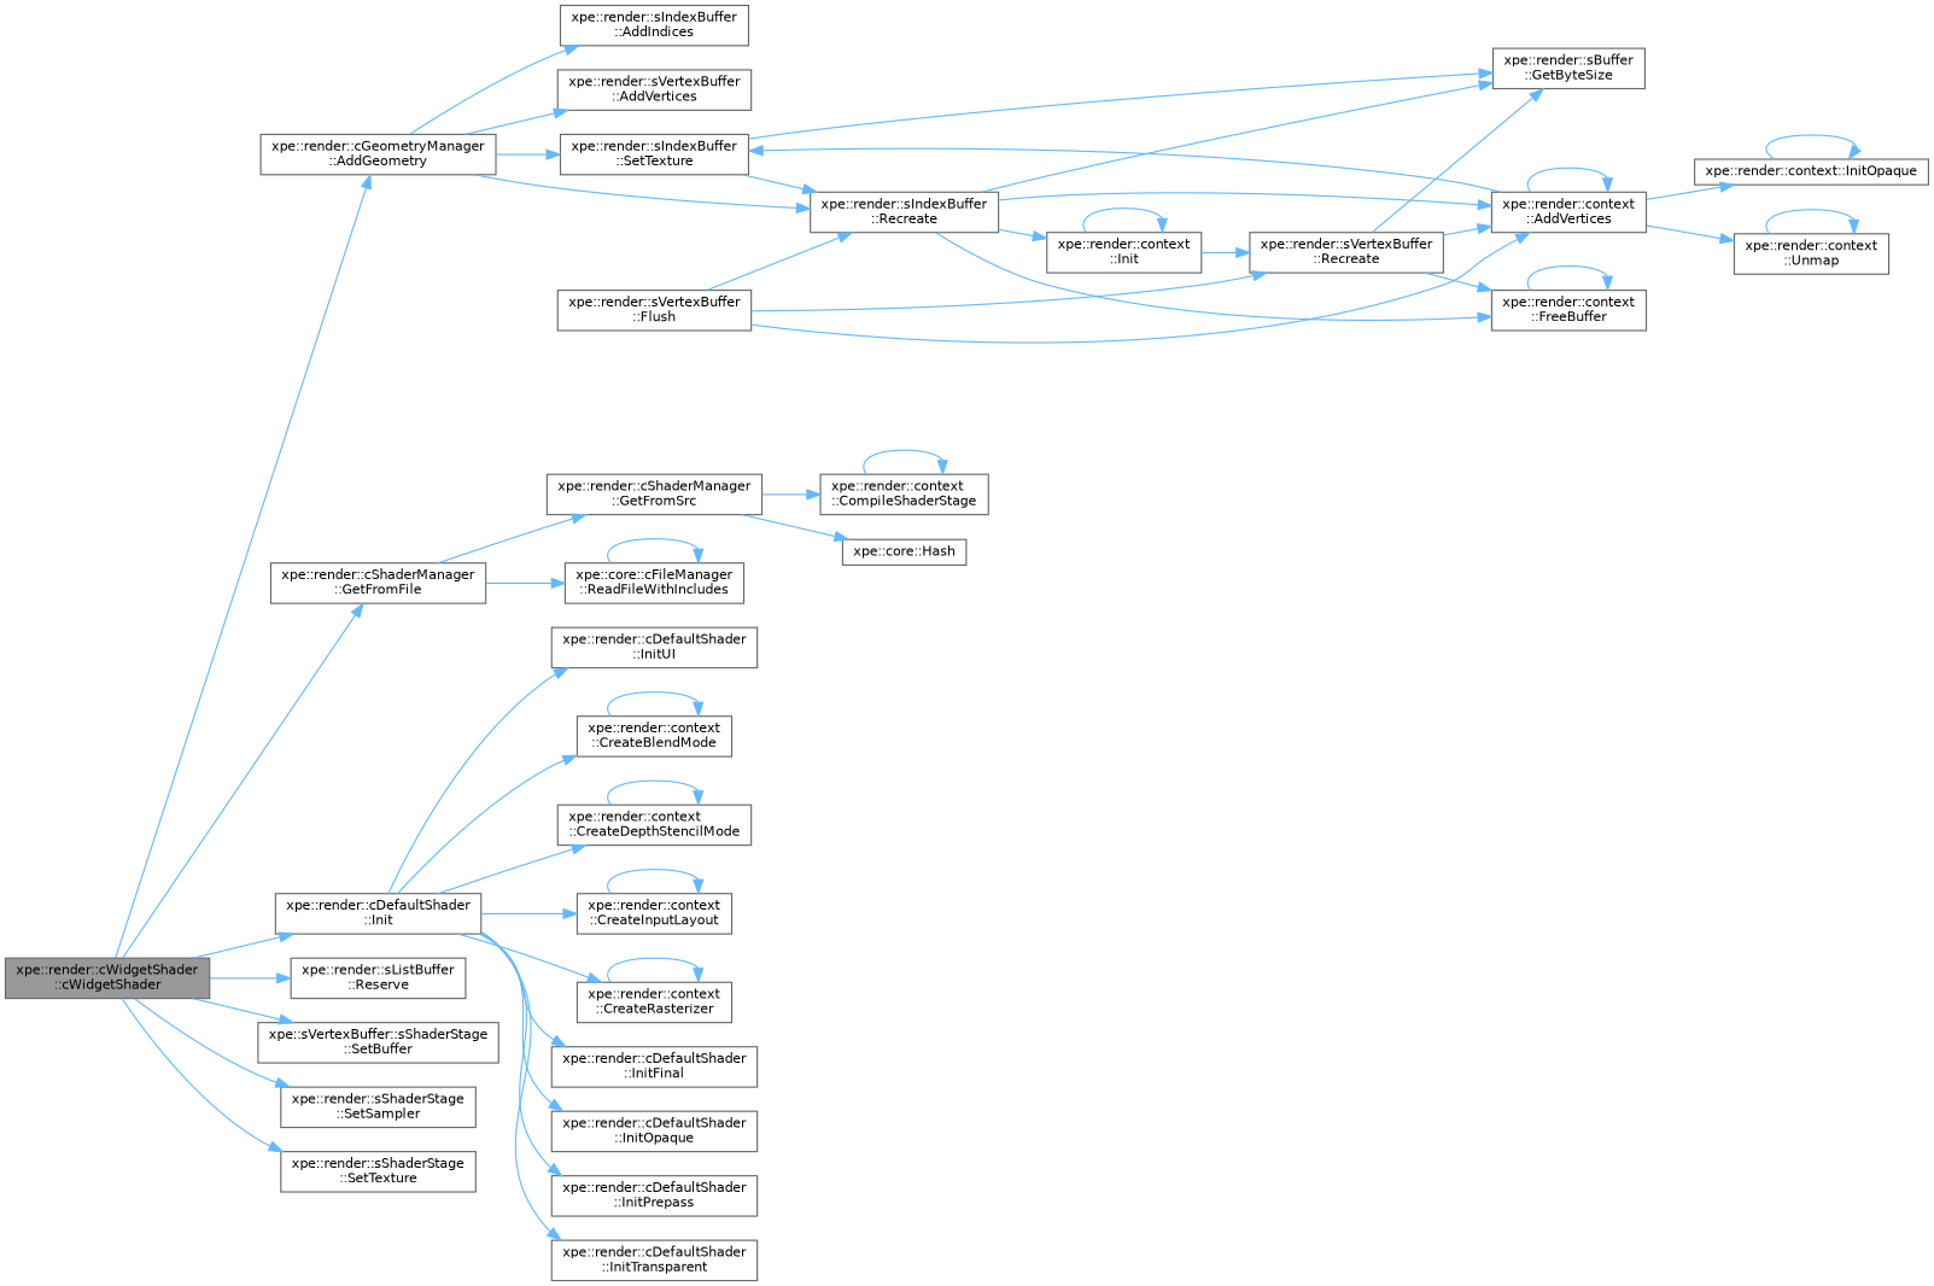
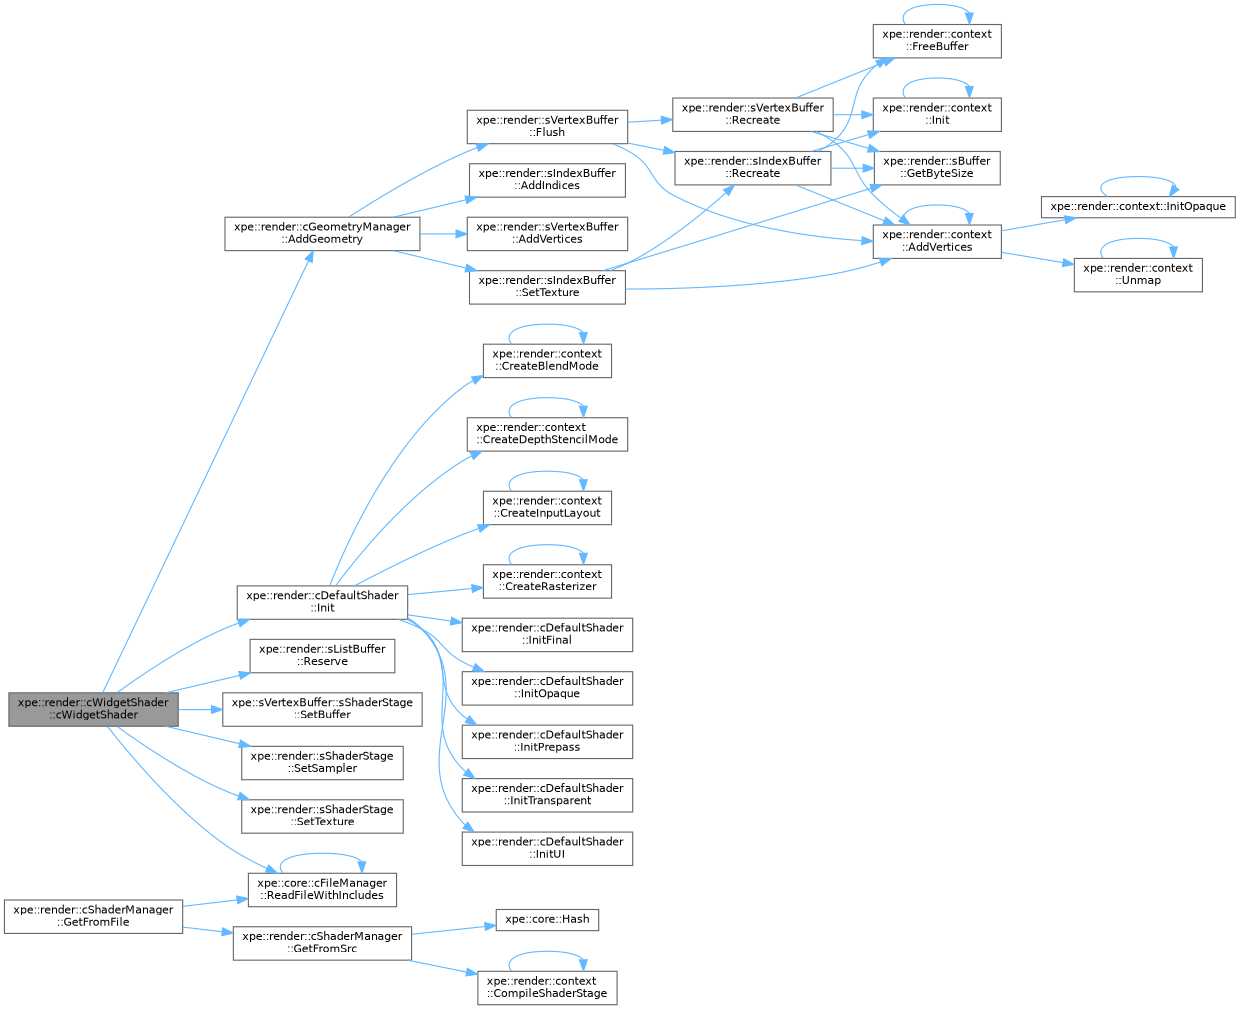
  digraph {
    rankdir=LR
    node [color=grey40 fillcolor=white fontname=Helvetica fontsize=10 shape=box style=filled]
    edge [color=steelblue1 fontname=Helvetica fontsize=10 labelfontname=Helvetica labelfontsize=10 style=solid]
    n1 [color=gray40 fillcolor=grey60 fontcolor=black height=0.2 label="xpe::render::cWidgetShader\l::cWidgetShader" width=0.4]
    n2 [height=0.2 label="xpe::render::cGeometryManager\l::AddGeometry" width=0.4]
    n3 [height=0.2 label="xpe::render::cShaderManager\l::GetFromFile" width=0.4]
    n4 [height=0.2 label="xpe::render::cDefaultShader\l::Init" width=0.4]
    n5 [height=0.2 label="xpe::render::sListBuffer\l::Reserve" width=0.4]
    n6 [height=0.2 label="xpe::sVertexBuffer::sShaderStage\l::SetBuffer" width=0.4]
    n7 [height=0.2 label="xpe::render::sShaderStage\l::SetSampler" width=0.4]
    n8 [height=0.2 label="xpe::render::sShaderStage\l::SetTexture" width=0.4]
    n9 [height=0.2 label="xpe::render::sIndexBuffer\l::AddIndices" width=0.4]
    n10 [height=0.2 label="xpe::render::sVertexBuffer\l::AddVertices" width=0.4]
    n11 [height=0.2 label="xpe::render::sIndexBuffer\l::SetTexture" width=0.4]
    n12 [height=0.2 label="xpe::render::sVertexBuffer\l::Flush" width=0.4]
    n13 [height=0.2 label="xpe::render::cShaderManager\l::GetFromSrc" width=0.4]
    n14 [height=0.2 label="xpe::core::cFileManager\l::ReadFileWithIncludes" width=0.4]
    n15 [height=0.2 label="xpe::render::context\l::CreateBlendMode" width=0.4]
    n16 [height=0.2 label="xpe::render::context\l::CreateDepthStencilMode" width=0.4]
    n17 [height=0.2 label="xpe::render::context\l::CreateInputLayout" width=0.4]
    n18 [height=0.2 label="xpe::render::context\l::CreateRasterizer" width=0.4]
    n19 [height=0.2 label="xpe::render::cDefaultShader\l::InitFinal" width=0.4]
    n20 [height=0.2 label="xpe::render::cDefaultShader\l::InitOpaque" width=0.4]
    n21 [height=0.2 label="xpe::render::cDefaultShader\l::InitPrepass" width=0.4]
    n22 [height=0.2 label="xpe::render::cDefaultShader\l::InitTransparent" width=0.4]
    n23 [height=0.2 label="xpe::render::cDefaultShader\l::InitUI" width=0.4]
    n24 [height=0.2 label="xpe::render::context\l::AddVertices" width=0.4]
    n25 [height=0.2 label="xpe::render::sBuffer\l::GetByteSize" width=0.4]
    n26 [height=0.2 label="xpe::render::sIndexBuffer\l::Recreate" width=0.4]
    n27 [height=0.2 label="xpe::render::sVertexBuffer\l::Recreate" width=0.4]
    n28 [height=0.2 label="xpe::render::context::InitOpaque" width=0.4]
    n29 [height=0.2 label="xpe::render::context\l::Unmap" width=0.4]
    n30 [height=0.2 label="xpe::render::context\l::Init" width=0.4]
    n31 [height=0.2 label="xpe::render::context\l::FreeBuffer" width=0.4]
    n32 [height=0.2 label="xpe::render::context\l::CompileShaderStage" width=0.4]
    n33 [height=0.2 label="xpe::core::Hash" width=0.4]
    n1 -> n2
-   n1 -> n3
+   n1 -> n14
    n1 -> n4
    n1 -> n5
    n1 -> n6
    n1 -> n7
    n1 -> n8
    n2 -> n9
    n2 -> n10
    n2 -> n11
-   n2 -> n26
+   n2 -> n12
    n3 -> n13
    n3 -> n14
    n4 -> n15
    n4 -> n16
    n4 -> n17
    n4 -> n18
    n4 -> n19
    n4 -> n20
    n4 -> n21
    n4 -> n22
    n4 -> n23
-   n24 -> n11
+   n11 -> n24
    n11 -> n25
    n11 -> n26
    n12 -> n24
    n12 -> n26
    n12 -> n27
    n13 -> n32
    n13 -> n33
    n14 -> n14
    n15 -> n15
    n16 -> n16
    n17 -> n17
    n18 -> n18
    n24 -> n24
    n24 -> n28
    n24 -> n29
    n26 -> n24
    n26 -> n25
    n26 -> n30
    n26 -> n31
    n27 -> n24
    n27 -> n25
-   n30 -> n27
+   n27 -> n30
    n27 -> n31
    n28 -> n28
    n29 -> n29
    n30 -> n30
    n31 -> n31
    n32 -> n32
  }
